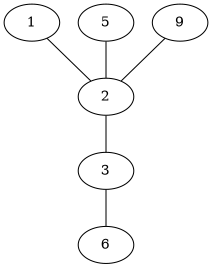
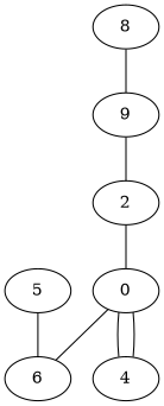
  graph {
-   1
    2
-   3
+   3 [label=0]
+   4
    6
    5
+   8
    9
-   1 -- 2
    2 -- 3
+   3 -- 4
+   3 -- 4
    3 -- 6
-   5 -- 2
+   5 -- 6
+   8 -- 9
    9 -- 2
  }
